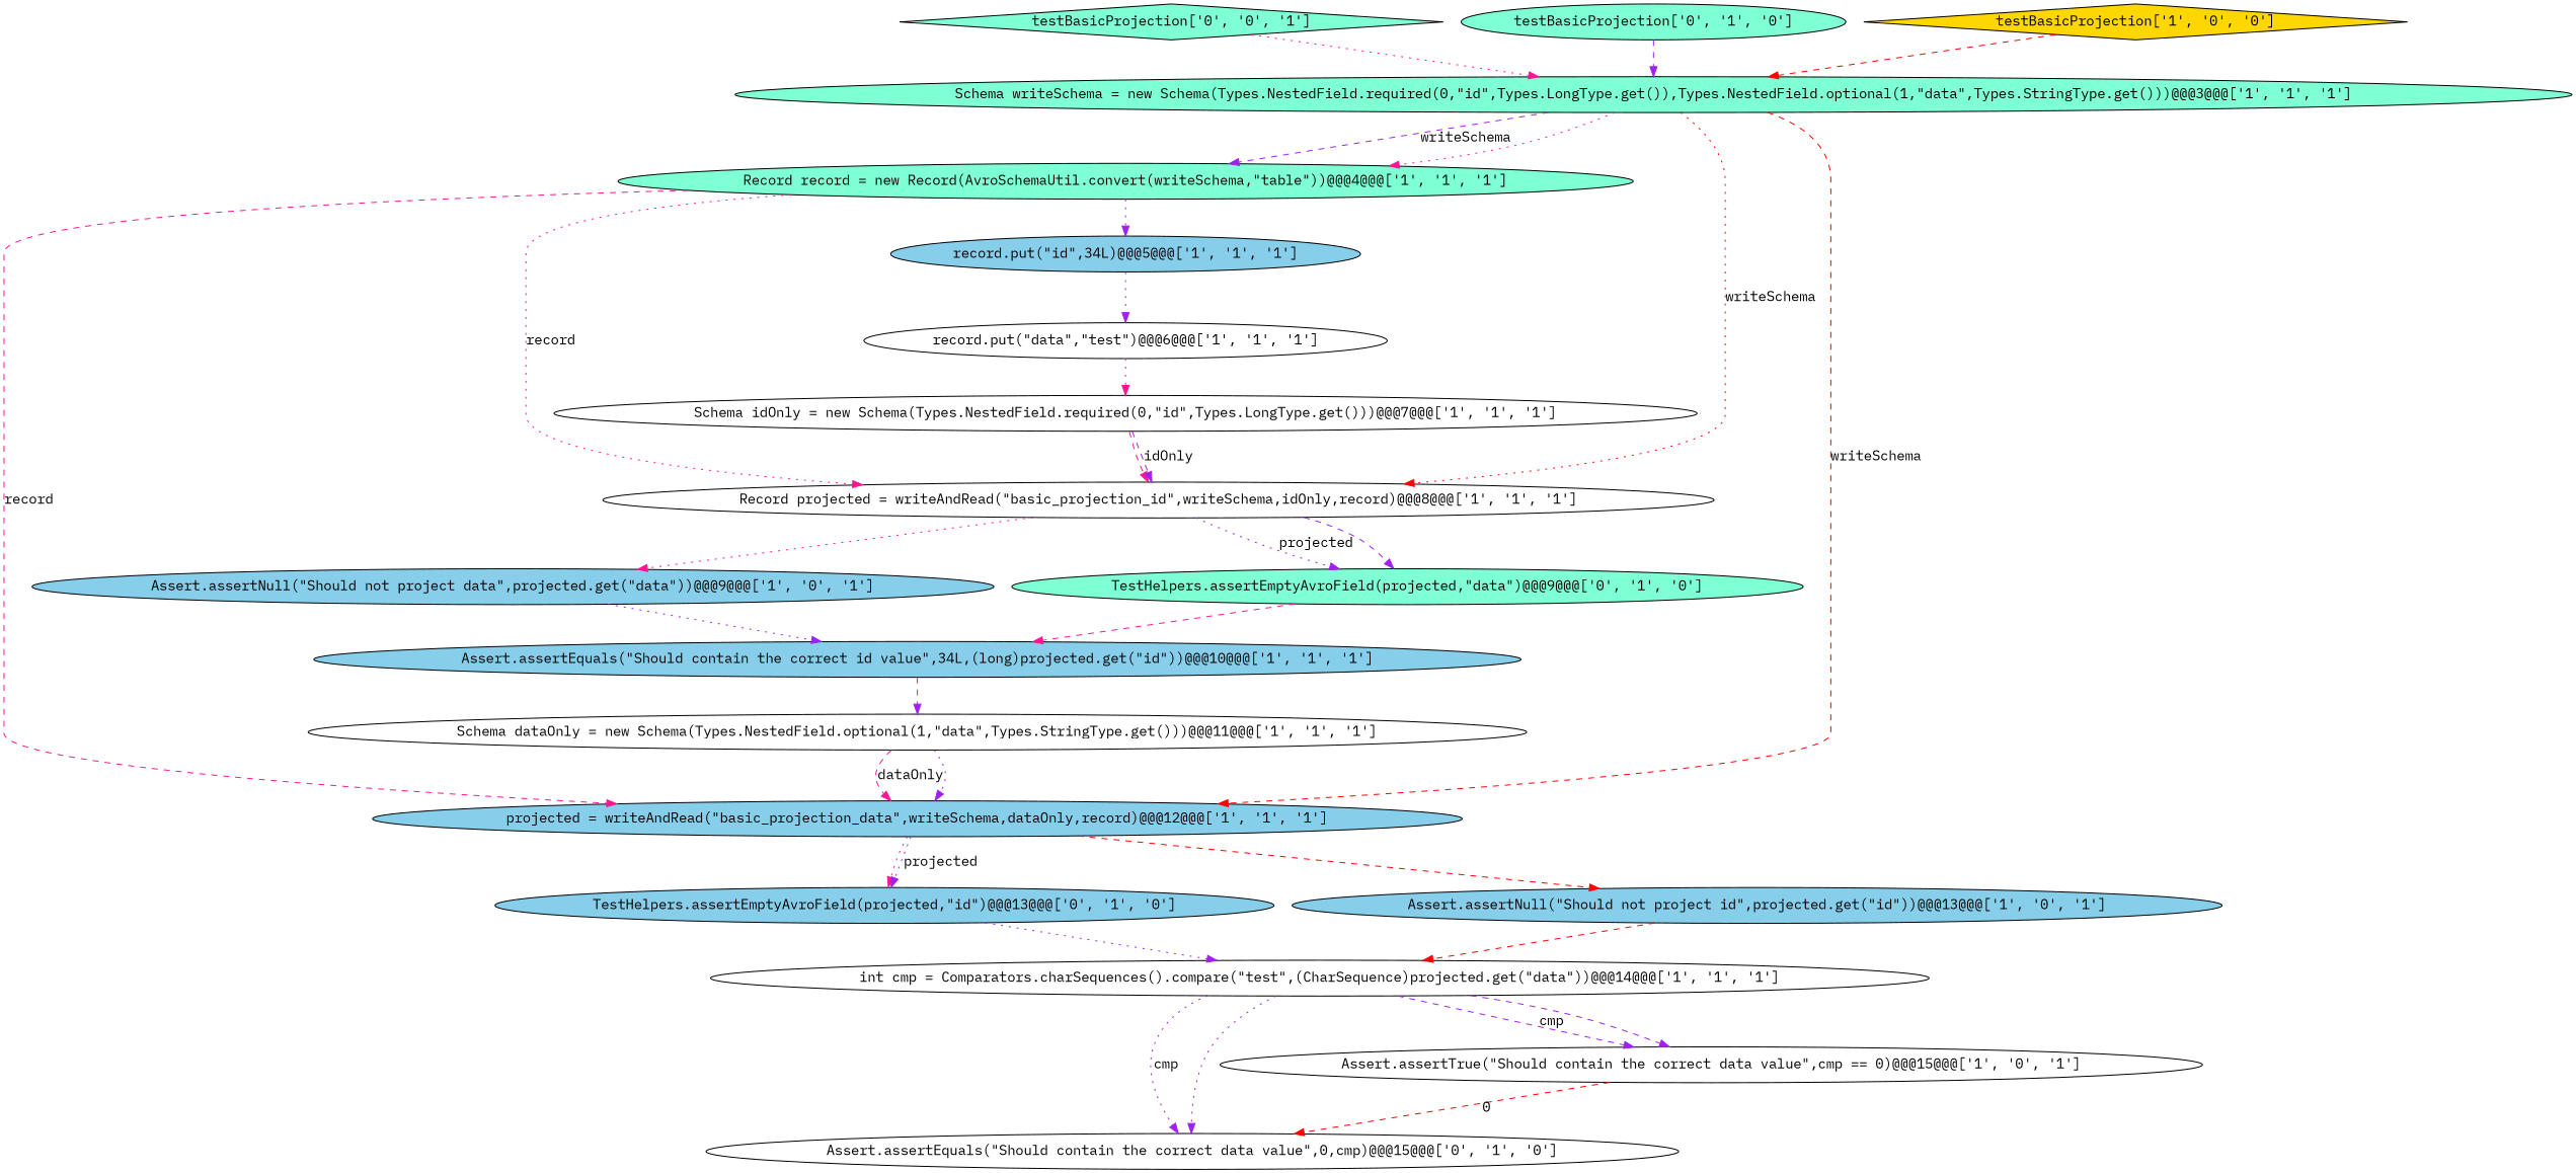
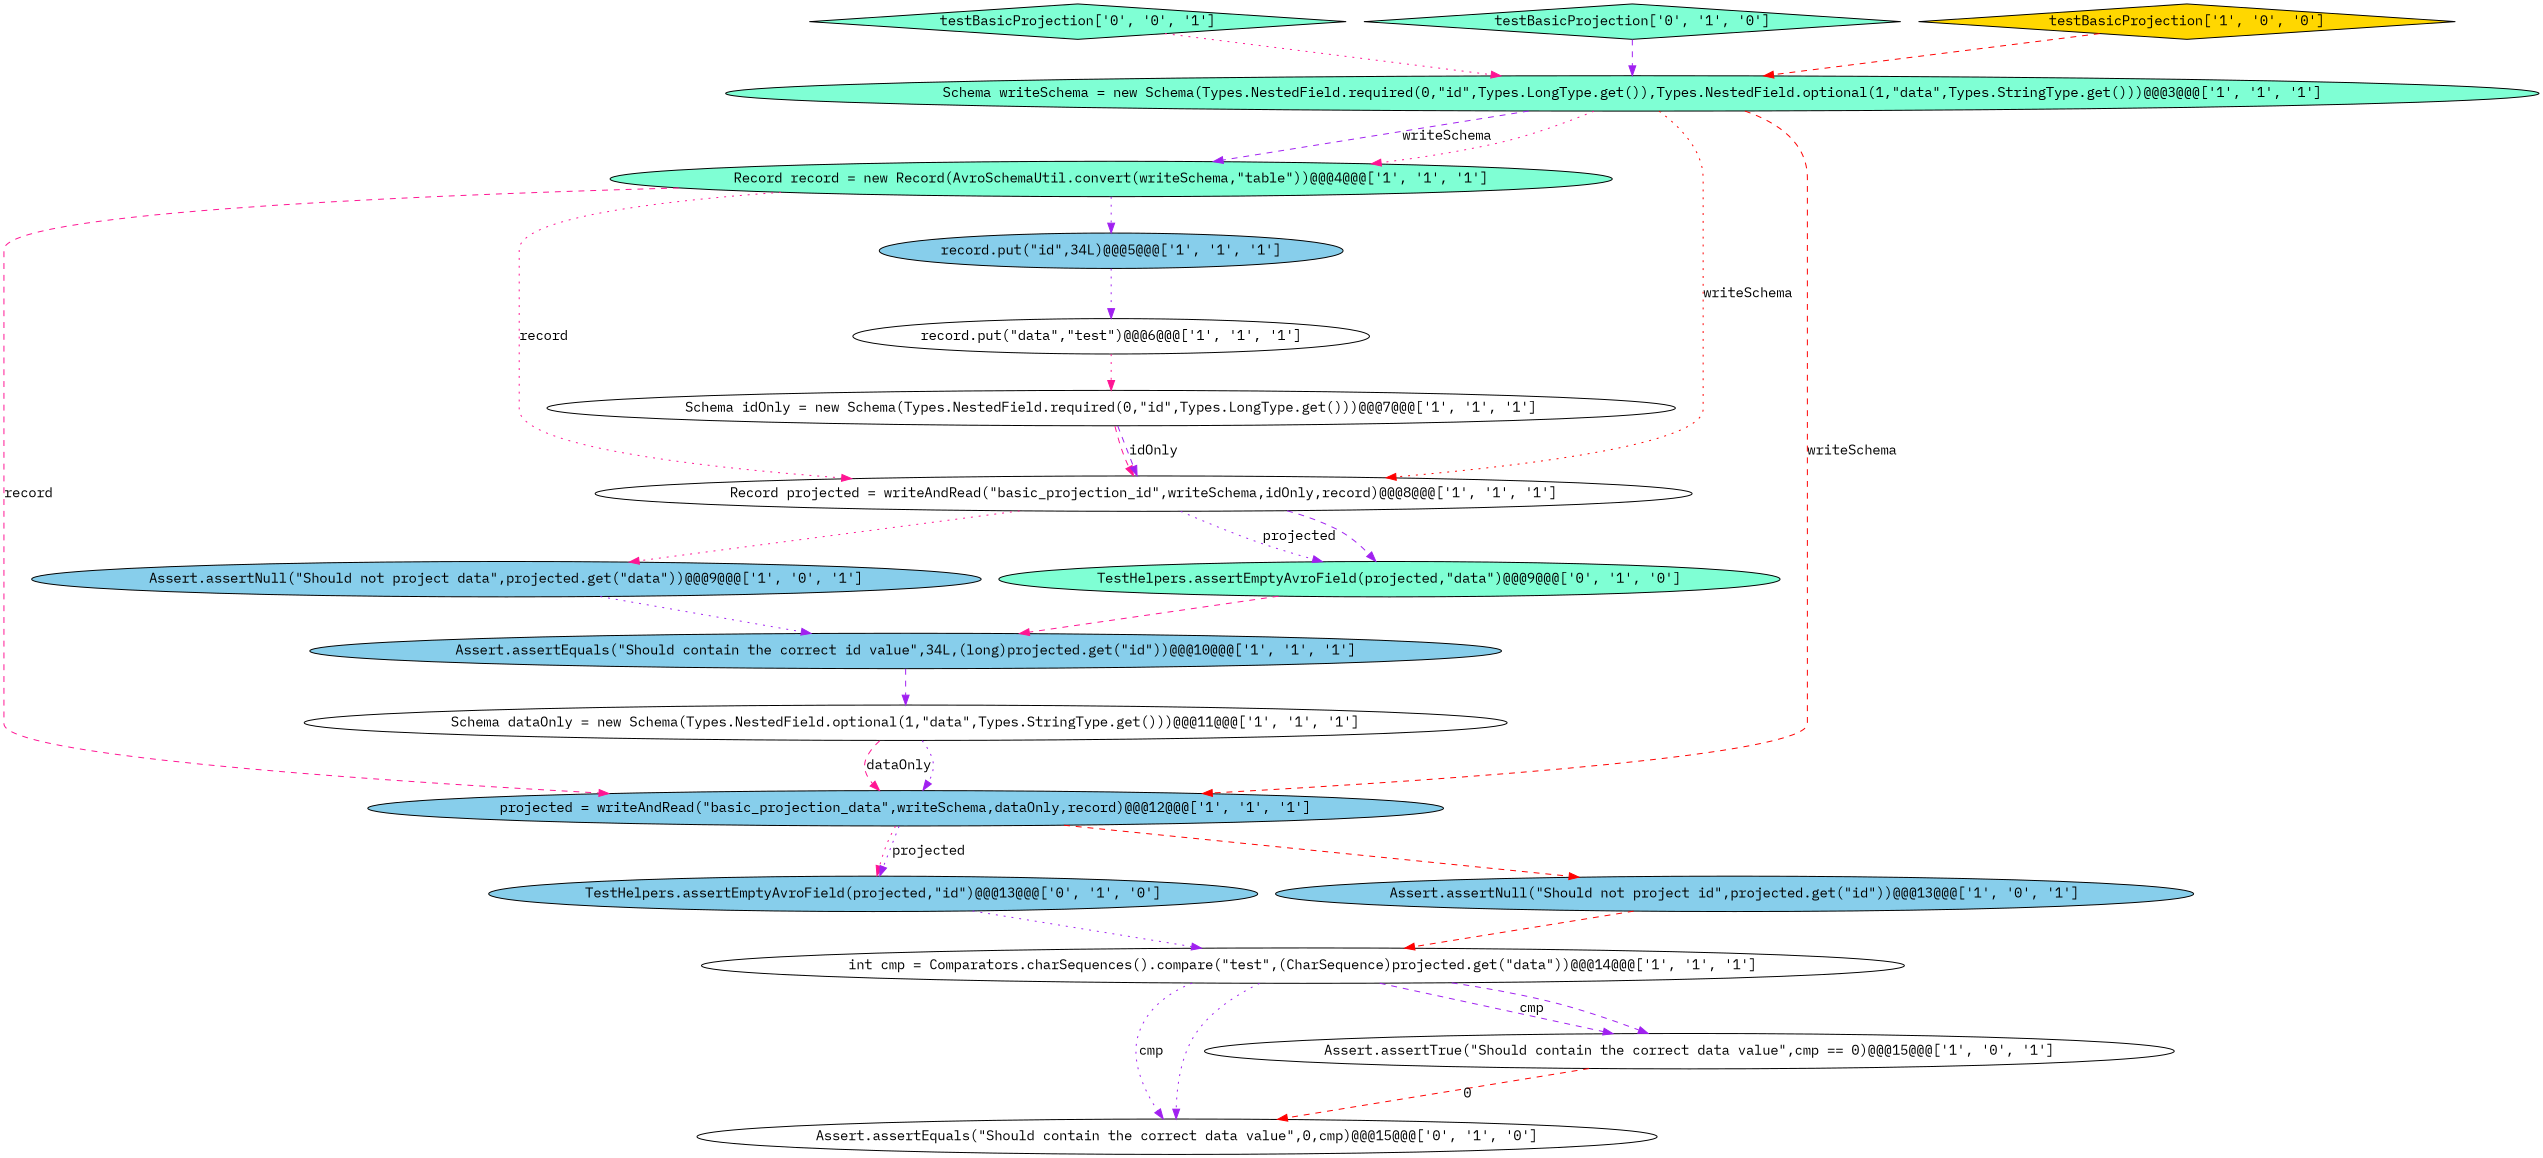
  digraph {
    fontname="IBM Plex Mono"
    node [fillcolor=white shape=ellipse style=filled fontname="IBM Plex Mono"]
    edge [style=dotted color=purple fontname="IBM Plex Mono"]
    n1 [fillcolor=aquamarine label="Record record = new Record(AvroSchemaUtil.convert(writeSchema,\"table\"))@@@4@@@['1', '1', '1']"]
    n2 [label="Record projected = writeAndRead(\"basic_projection_id\",writeSchema,idOnly,record)@@@8@@@['1', '1', '1']"]
    n3 [fillcolor=skyblue label="projected = writeAndRead(\"basic_projection_data\",writeSchema,dataOnly,record)@@@12@@@['1', '1', '1']"]
    n4 [fillcolor=skyblue label="record.put(\"id\",34L)@@@5@@@['1', '1', '1']"]
    n5 [label="record.put(\"data\",\"test\")@@@6@@@['1', '1', '1']"]
    n6 [label="Schema idOnly = new Schema(Types.NestedField.required(0,\"id\",Types.LongType.get()))@@@7@@@['1', '1', '1']"]
    n7 [label="Schema dataOnly = new Schema(Types.NestedField.optional(1,\"data\",Types.StringType.get()))@@@11@@@['1', '1', '1']"]
    n8 [fillcolor=skyblue label="TestHelpers.assertEmptyAvroField(projected,\"id\")@@@13@@@['0', '1', '0']"]
    n9 [label="int cmp = Comparators.charSequences().compare(\"test\",(CharSequence)projected.get(\"data\"))@@@14@@@['1', '1', '1']"]
    n10 [fillcolor=aquamarine label="testBasicProjection['0', '0', '1']" shape=diamond]
    n11 [fillcolor=aquamarine label="Schema writeSchema = new Schema(Types.NestedField.required(0,\"id\",Types.LongType.get()),Types.NestedField.optional(1,\"data\",Types.StringType.get()))@@@3@@@['1', '1', '1']"]
    n12 [fillcolor=skyblue label="Assert.assertEquals(\"Should contain the correct id value\",34L,(long)projected.get(\"id\"))@@@10@@@['1', '1', '1']"]
    n13 [fillcolor=skyblue label="Assert.assertNull(\"Should not project data\",projected.get(\"data\"))@@@9@@@['1', '0', '1']"]
    n14 [fillcolor=aquamarine label="TestHelpers.assertEmptyAvroField(projected,\"data\")@@@9@@@['0', '1', '0']"]
    n15 [label="Assert.assertEquals(\"Should contain the correct data value\",0,cmp)@@@15@@@['0', '1', '0']"]
    n16 [fillcolor=skyblue label="Assert.assertNull(\"Should not project id\",projected.get(\"id\"))@@@13@@@['1', '0', '1']"]
    n17 [label="Assert.assertTrue(\"Should contain the correct data value\",cmp == 0)@@@15@@@['1', '0', '1']"]
-   n18 [fillcolor=aquamarine label="testBasicProjection['0', '1', '0']"]
+   n18 [fillcolor=aquamarine label="testBasicProjection['0', '1', '0']" shape=diamond]
    n19 [fillcolor=gold label="testBasicProjection['1', '0', '0']" shape=diamond]
    n1 -> n2 [label=record color=deeppink]
    n1 -> n3 [label=record style=dashed color=deeppink]
    n1 -> n4
    n2 -> n13 [color=deeppink]
    n2 -> n14 [label=projected]
    n2 -> n14 [style=dashed]
    n3 -> n8 [color=deeppink]
    n3 -> n8 [label=projected]
    n3 -> n16 [style=dashed color=red]
    n4 -> n5
    n5 -> n6 [color=deeppink]
    n6 -> n2 [style=dashed color=deeppink]
    n6 -> n2 [label=idOnly style=dashed]
    n7 -> n3 [label=dataOnly style=dashed color=deeppink]
    n7 -> n3
    n8 -> n9
    n9 -> n15 [label=cmp]
    n9 -> n15
    n9 -> n17 [label=cmp style=dashed]
    n9 -> n17 [style=dashed]
    n10 -> n11 [color=deeppink]
    n11 -> n1 [label=writeSchema style=dashed]
    n11 -> n1 [color=deeppink]
    n11 -> n2 [label=writeSchema color=red]
    n11 -> n3 [label=writeSchema style=dashed color=red]
    n12 -> n7 [style=dashed]
    n13 -> n12
    n14 -> n12 [style=dashed color=deeppink]
    n16 -> n9 [style=dashed color=red]
    n17 -> n15 [label=0 style=dashed color=red]
    n18 -> n11 [style=dashed]
    n19 -> n11 [style=dashed color=red]
  }
